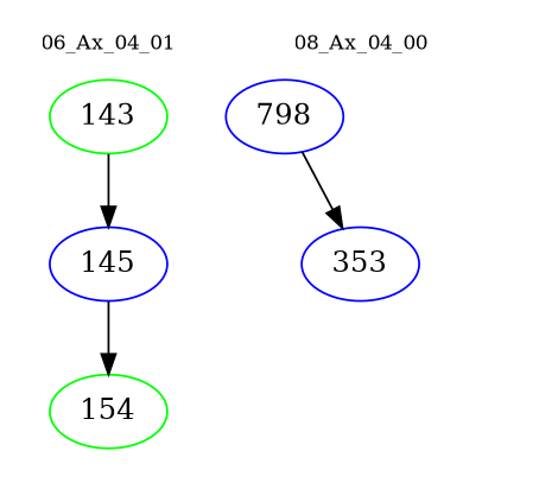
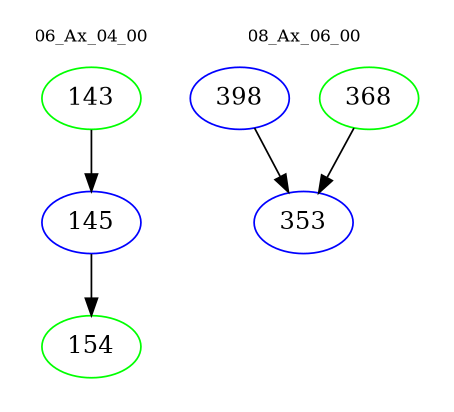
  digraph {
    node [color=green]
    edge [color=black]
    n1 [label=143]
    n2 [color=blue label=145]
    n3 [label=154]
+   n4 [label=368]
    n5 [color=blue label=353]
-   n6 [color=blue label=798]
+   n6 [color=blue label=398]
    subgraph cluster_1 {
      color=white
      fontsize=10
-     label="06_Ax_04_01"
+     label="06_Ax_04_00"
      n1
      n2
      n3
    }
    subgraph cluster_2 {
      color=white
      fontsize=10
-     label="08_Ax_04_00"
+     label="08_Ax_06_00"
+     n4
      n5
      n6
    }
    n1 -> n2
    n2 -> n3
+   n4 -> n5
    n6 -> n5
  }
